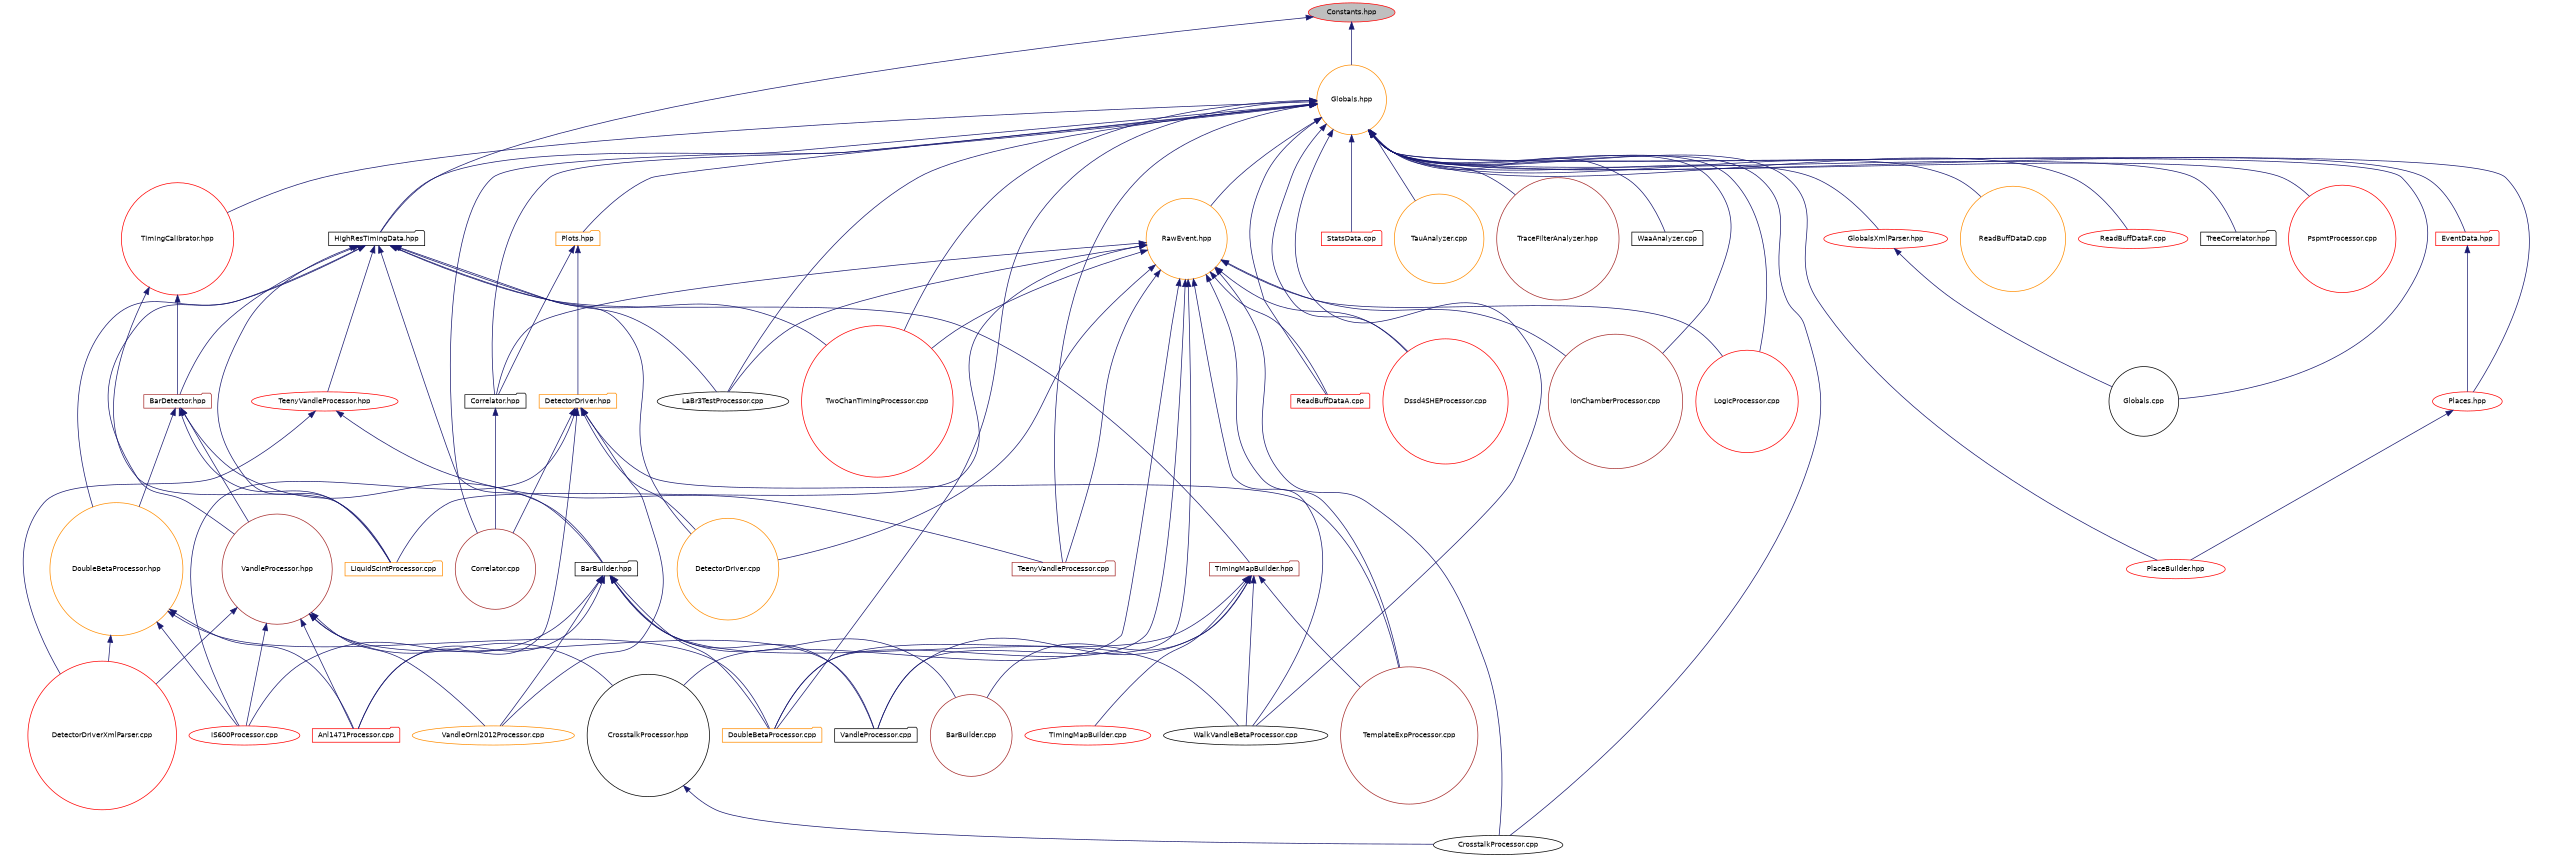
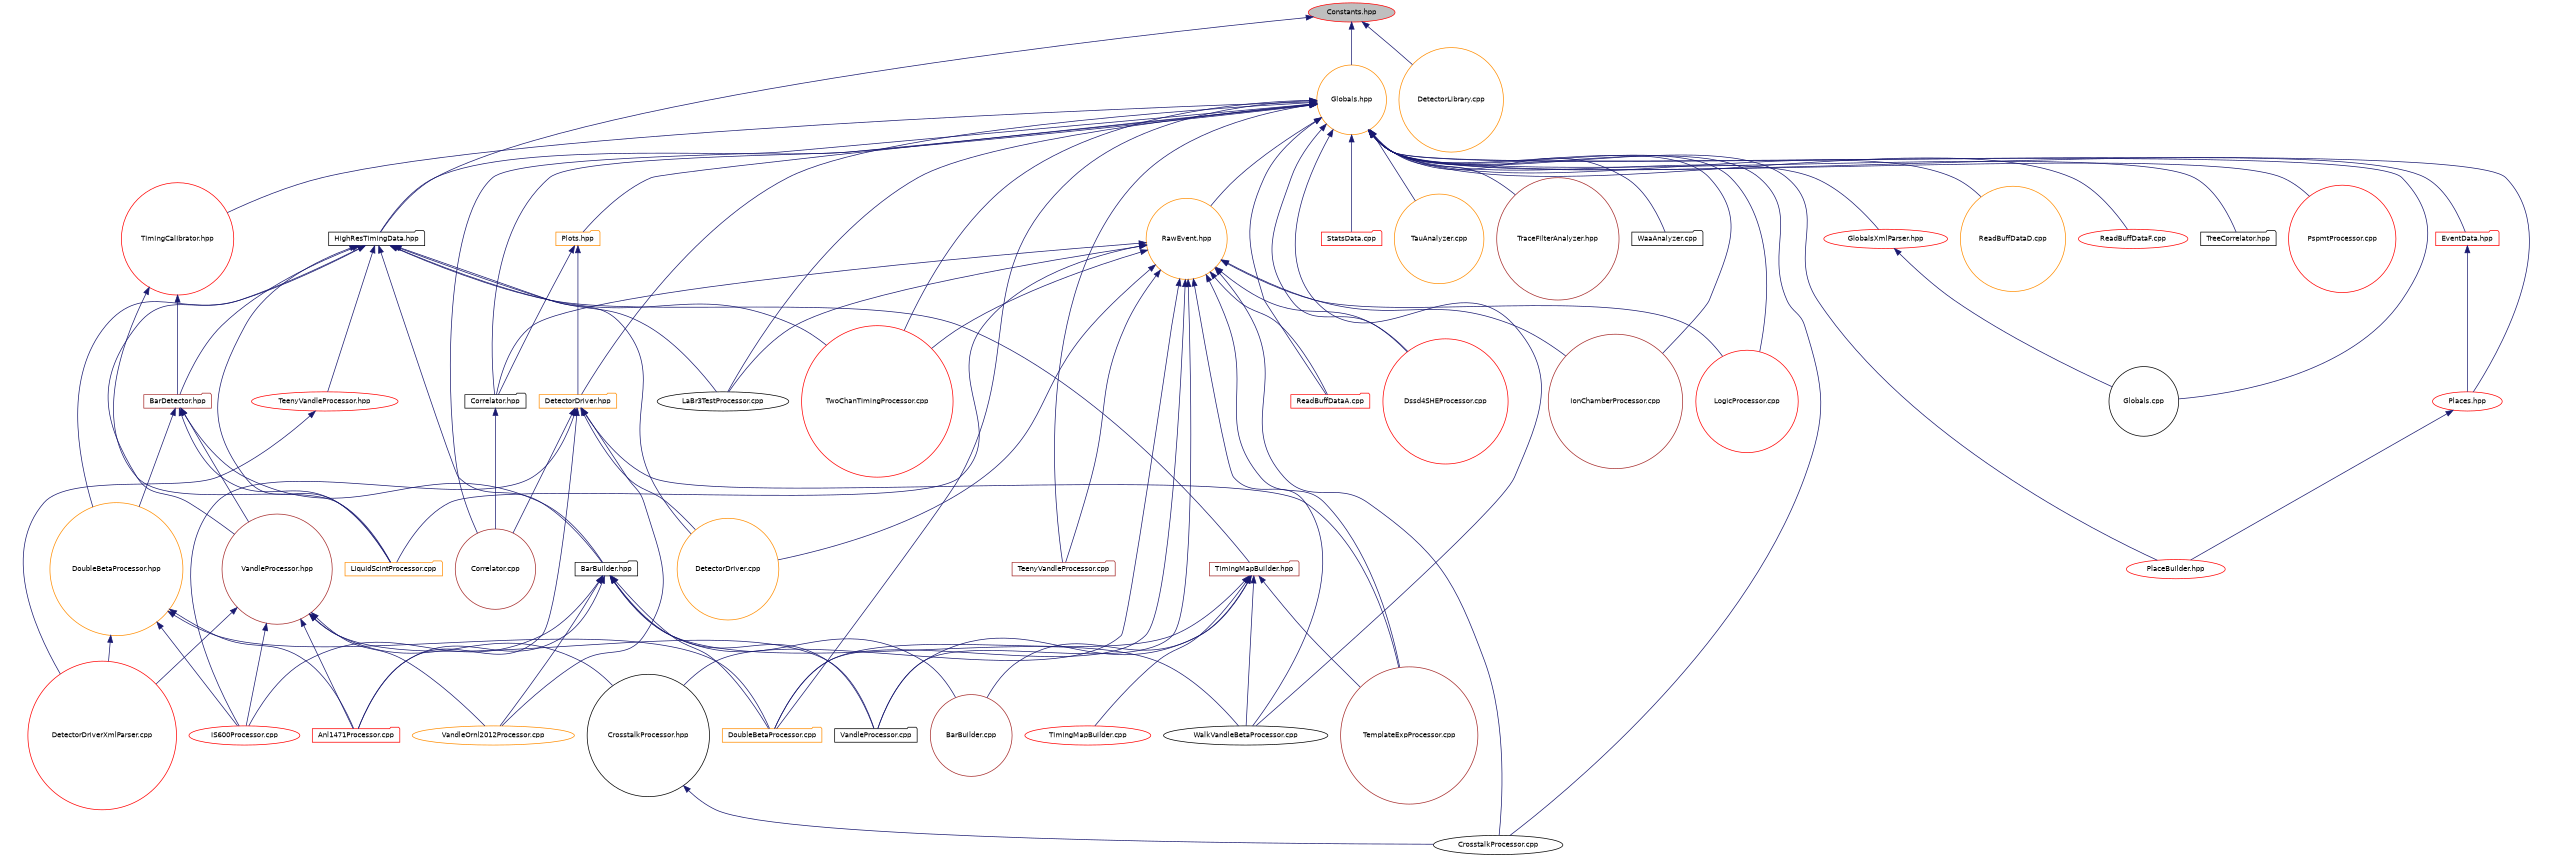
  digraph {
    node [color=red fillcolor=white fontname=Helvetica fontsize=10 shape=circle style=filled]
    edge [color=midnightblue dir=back fontname=Helvetica fontsize=10 labelfontname=Helvetica labelfontsize=10 style=solid]
    n1 [fillcolor=grey75 fontcolor=black height=0.2 label="Constants.hpp" shape=ellipse width=0.4]
    n2 [color=black height=0.2 label="HighResTimingData.hpp" shape=folder width=0.4]
    n3 [color=darkorange height=0.2 label="Globals.hpp" width=0.4]
+   n4 [color=darkorange height=0.2 label="DetectorLibrary.cpp" width=0.4]
    n5 [color=brown height=0.2 label="BarDetector.hpp" shape=folder width=0.4]
    n6 [color=black height=0.2 label="BarBuilder.hpp" shape=folder width=0.4]
    n7 [color=darkorange height=0.2 label="DoubleBetaProcessor.hpp" width=0.4]
    n8 [color=brown height=0.2 label="VandleProcessor.hpp" width=0.4]
    n9 [color=darkorange height=0.2 label="LiquidScintProcessor.cpp" shape=folder width=0.4]
    n10 [color=brown height=0.2 label="TimingMapBuilder.hpp" shape=folder width=0.4]
    n11 [color=darkorange height=0.2 label="DetectorDriver.cpp" width=0.4]
    n12 [color=black height=0.2 label="LaBr3TestProcessor.cpp" shape=ellipse width=0.4]
    n13 [height=0.2 label="TwoChanTimingProcessor.cpp" width=0.4]
    n14 [height=0.2 label="TeenyVandleProcessor.hpp" shape=ellipse width=0.4]
    n15 [color=black height=0.2 label="WalkVandleBetaProcessor.cpp" shape=ellipse width=0.4]
    n16 [color=darkorange height=0.2 label="DoubleBetaProcessor.cpp" shape=folder width=0.4]
    n17 [color=black height=0.2 label="CrosstalkProcessor.cpp" shape=ellipse width=0.4]
    n18 [color=brown height=0.2 label="TeenyVandleProcessor.cpp" shape=folder width=0.4]
    n19 [height=0.2 label="StatsData.cpp" shape=folder width=0.4]
    n20 [color=darkorange height=0.2 label="TauAnalyzer.cpp" width=0.4]
    n21 [color=brown height=0.2 label="TraceFilterAnalyzer.hpp" width=0.4]
    n22 [color=black height=0.2 label="WaaAnalyzer.cpp" shape=folder width=0.4]
    n23 [height=0.2 label="TimingCalibrator.hpp" width=0.4]
    n24 [color=black height=0.2 label="Correlator.hpp" shape=folder width=0.4]
    n25 [color=brown height=0.2 label="Correlator.cpp" width=0.4]
    n26 [color=darkorange height=0.2 label="Plots.hpp" shape=folder width=0.4]
    n27 [color=darkorange height=0.2 label="DetectorDriver.hpp" shape=folder width=0.4]
    n28 [color=darkorange height=0.2 label="RawEvent.hpp" width=0.4]
    n29 [height=0.2 label="ReadBuffDataA.cpp" shape=folder width=0.4]
    n30 [height=0.2 label="Dssd4SHEProcessor.cpp" width=0.4]
    n31 [color=brown height=0.2 label="IonChamberProcessor.cpp" width=0.4]
    n32 [height=0.2 label="LogicProcessor.cpp" width=0.4]
    n33 [height=0.2 label="EventData.hpp" shape=folder width=0.4]
    n34 [height=0.2 label="Places.hpp" shape=ellipse width=0.4]
    n35 [height=0.2 label="PlaceBuilder.hpp" shape=ellipse width=0.4]
    n36 [height=0.2 label="GlobalsXmlParser.hpp" shape=ellipse width=0.4]
    n37 [color=black height=0.2 label="Globals.cpp" width=0.4]
    n38 [color=darkorange height=0.2 label="ReadBuffDataD.cpp" width=0.4]
    n39 [height=0.2 label="ReadBuffDataF.cpp" shape=ellipse width=0.4]
    n40 [color=black height=0.2 label="TreeCorrelator.hpp" shape=folder width=0.4]
    n41 [height=0.2 label="PspmtProcessor.cpp" width=0.4]
    n42 [color=brown height=0.2 label="BarBuilder.cpp" width=0.4]
    n43 [height=0.2 label="Anl1471Processor.cpp" shape=folder width=0.4]
    n44 [height=0.2 label="IS600Processor.cpp" shape=ellipse width=0.4]
    n45 [color=darkorange height=0.2 label="VandleOrnl2012Processor.cpp" shape=ellipse width=0.4]
    n46 [color=black height=0.2 label="VandleProcessor.cpp" shape=folder width=0.4]
    n47 [height=0.2 label="DetectorDriverXmlParser.cpp" width=0.4]
    n48 [color=black height=0.2 label="CrosstalkProcessor.hpp" width=0.4]
    n49 [height=0.2 label="TimingMapBuilder.cpp" shape=ellipse width=0.4]
    n50 [color=brown height=0.2 label="TemplateExpProcessor.cpp" width=0.4]
    n1 -> n2
    n1 -> n3
+   n1 -> n4
    n2 -> n5
    n2 -> n6
    n2 -> n7
    n2 -> n8
    n2 -> n9
    n2 -> n10
    n2 -> n11
    n2 -> n12
    n2 -> n13
    n2 -> n14
    n3 -> n2
    n3 -> n12
    n3 -> n13
    n3 -> n15
    n3 -> n16
    n3 -> n17
    n3 -> n18
    n3 -> n19
    n3 -> n20
    n3 -> n21
    n3 -> n22
    n3 -> n23
    n3 -> n24
    n3 -> n25
    n3 -> n26
+   n3 -> n27
    n3 -> n28
    n3 -> n29
    n3 -> n30
    n3 -> n31
    n3 -> n32
    n3 -> n33
    n3 -> n34
    n3 -> n35
    n3 -> n36
    n3 -> n37
    n3 -> n38
    n3 -> n39
    n3 -> n40
    n3 -> n41
    n5 -> n6
    n5 -> n7
    n5 -> n8
    n5 -> n9
    n6 -> n15
    n6 -> n16
    n6 -> n42
    n6 -> n43
    n6 -> n44
    n6 -> n45
    n6 -> n46
    n7 -> n16
    n7 -> n43
    n7 -> n44
    n7 -> n47
    n8 -> n43
    n8 -> n44
    n8 -> n45
    n8 -> n46
    n8 -> n47
    n8 -> n48
    n10 -> n15
    n10 -> n16
    n10 -> n42
    n10 -> n46
    n10 -> n49
    n10 -> n50
-   n14 -> n18
    n14 -> n47
    n23 -> n5
    n23 -> n9
    n24 -> n25
    n26 -> n24
    n26 -> n27
    n27 -> n11
    n27 -> n25
    n27 -> n43
    n27 -> n44
    n27 -> n45
    n27 -> n50
    n28 -> n9
    n28 -> n11
    n28 -> n12
    n28 -> n13
    n28 -> n15
    n28 -> n16
    n28 -> n17
    n28 -> n18
    n28 -> n24
    n28 -> n29
    n28 -> n30
    n28 -> n31
    n28 -> n32
    n28 -> n46
    n28 -> n48
    n28 -> n50
    n33 -> n34
    n34 -> n35
    n36 -> n37
    n48 -> n17
  }
